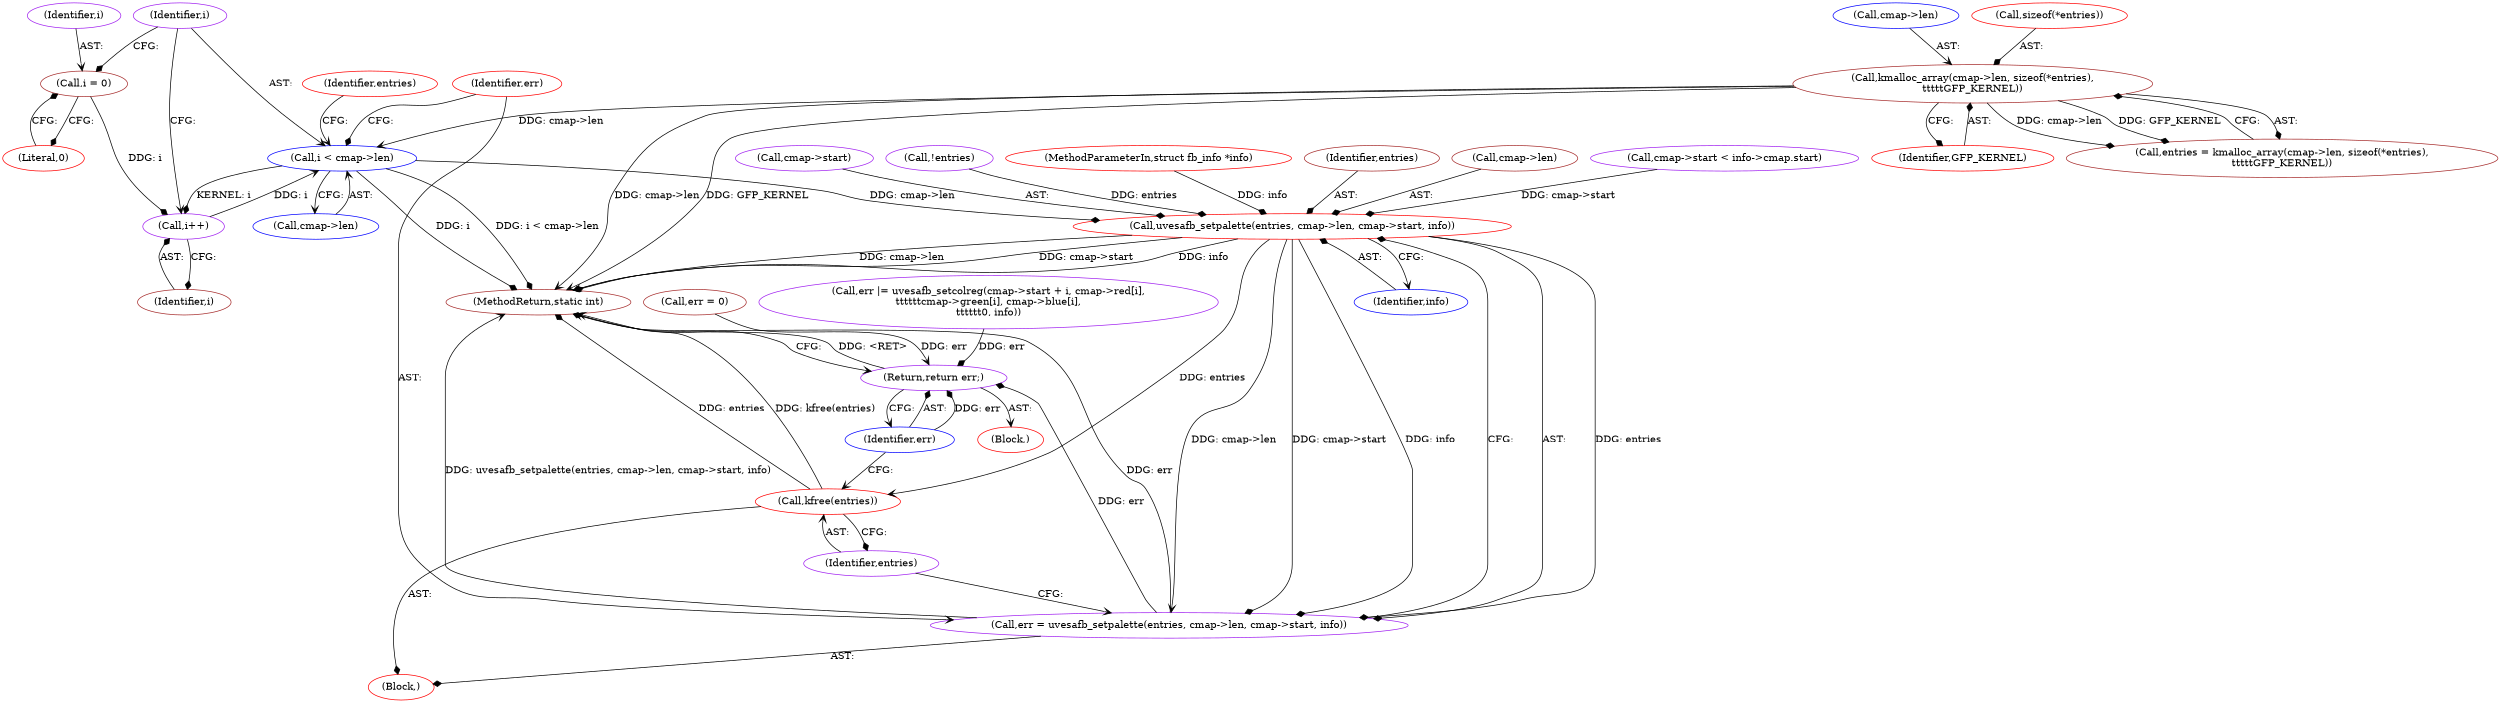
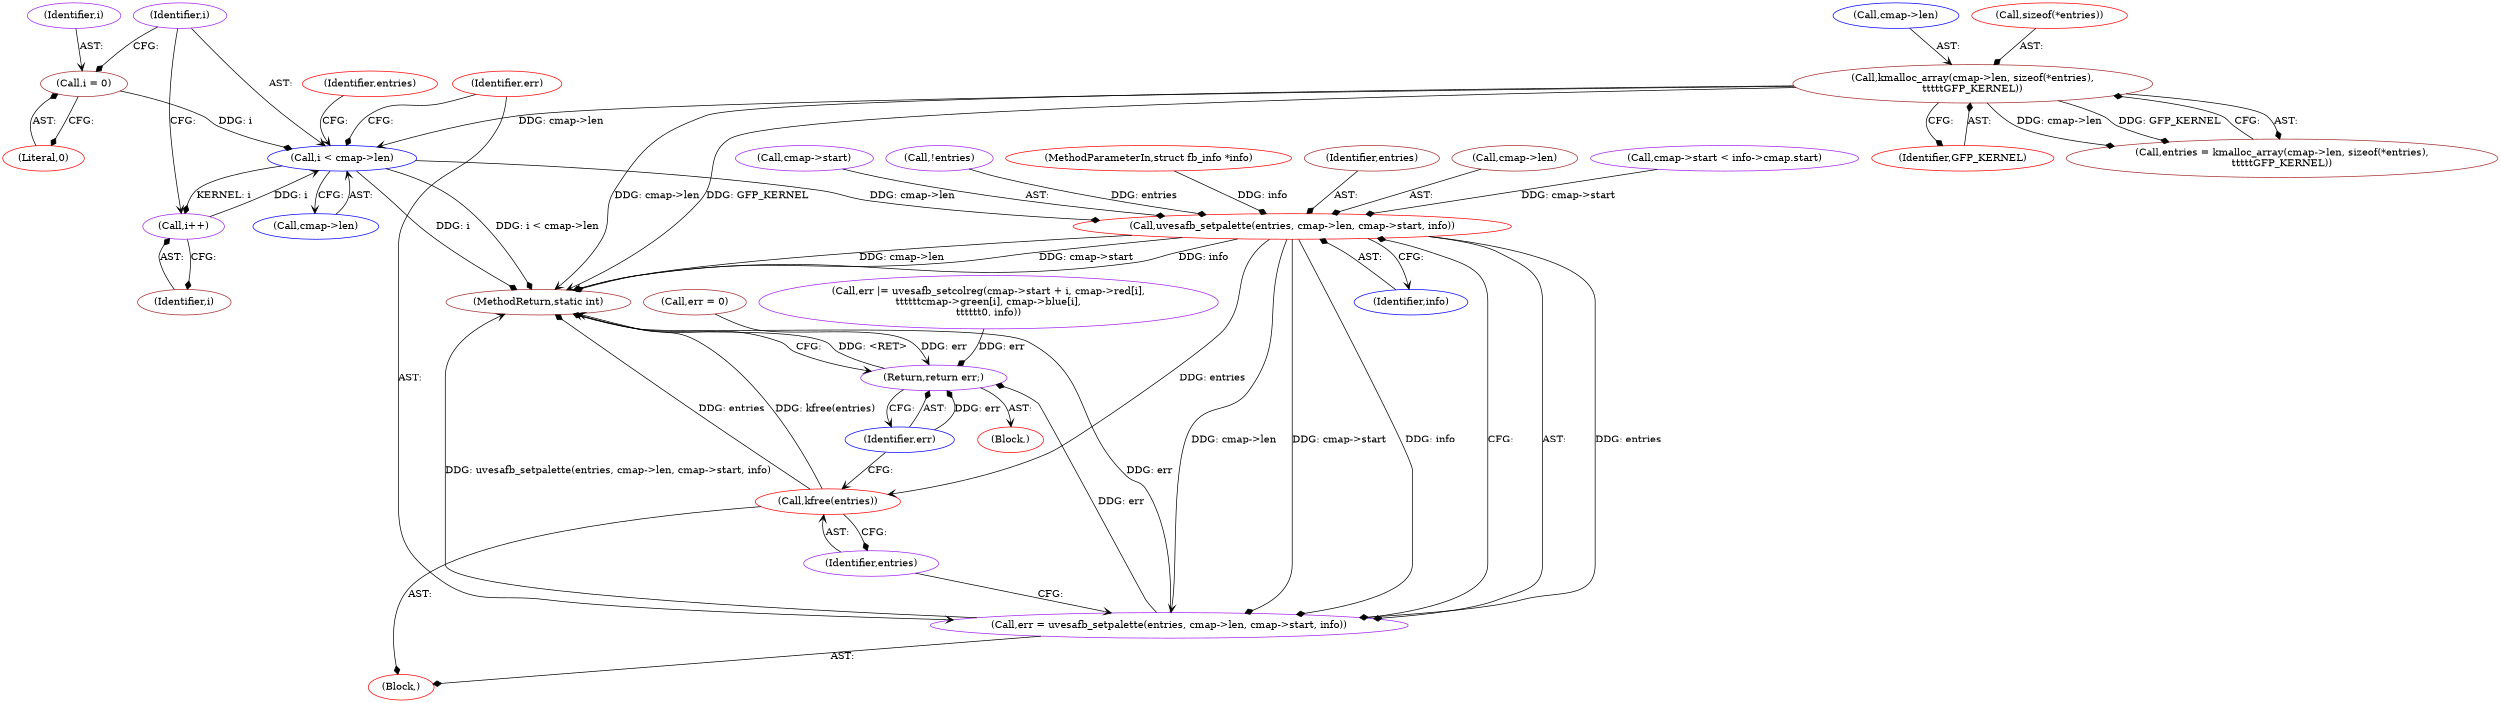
  digraph {
    node [color=purple]
    edge [arrowhead=diamond]
    n1 [color=blue label="(Call,i < cmap->len)"]
    n2 [label="(Call,i++)"]
    n3 [color=red label="(Call,uvesafb_setpalette(entries, cmap->len, cmap->start, info))"]
    n4 [color=blue label="(Call,cmap->len)"]
    n5 [color=brown label="(MethodReturn,static int)"]
    n6 [color=brown label="(Identifier,i)"]
    n7 [label="(Call,err = uvesafb_setpalette(entries, cmap->len, cmap->start, info))"]
    n8 [color=red label="(Call,kfree(entries))"]
    n9 [color=blue label="(Identifier,info)"]
    n10 [label="(Return,return err;)"]
    n11 [color=brown label="(Call,i = 0)"]
    n12 [color=red label="(Literal,0)"]
    n13 [color=brown label="(Call,kmalloc_array(cmap->len, sizeof(*entries),\n\t\t\t\t\tGFP_KERNEL))"]
    n14 [color=red label="(Identifier,GFP_KERNEL)"]
    n15 [color=brown label="(Call,entries = kmalloc_array(cmap->len, sizeof(*entries),\n\t\t\t\t\tGFP_KERNEL))"]
    n16 [color=red label="(Block,)"]
    n17 [label="(Identifier,entries)"]
    n18 [color=red label="(Block,)"]
    n19 [color=blue label="(Identifier,err)"]
    n20 [label="(Call,err |= uvesafb_setcolreg(cmap->start + i, cmap->red[i],\n\t\t\t\t\t\tcmap->green[i], cmap->blue[i],\n\t\t\t\t\t\t0, info))"]
    n21 [label="(Call,cmap->start)"]
    n22 [color=red label="(Identifier,err)"]
    n23 [color=blue label="(Call,cmap->len)"]
    n24 [color=red label="(Identifier,entries)"]
    n25 [label="(Call,!entries)"]
    n26 [label="(Identifier,i)"]
    n27 [color=brown label="(Call,err = 0)"]
    n28 [label="(Identifier,i)"]
    n29 [color=red label="(MethodParameterIn,struct fb_info *info)"]
    n30 [color=brown label="(Identifier,entries)"]
    n31 [color=brown label="(Call,cmap->len)"]
    n32 [color=red label="(Call,sizeof(*entries))"]
    n33 [label="(Call,cmap->start < info->cmap.start)"]
    n1 -> n2 [label="KERNEL: i"]
    n1 -> n3 [label="DDG: cmap->len"]
    n1 -> n4 [arrowhead=vee label="CFG: "]
    n1 -> n5 [label="DDG: i < cmap->len"]
    n1 -> n5 [label="DDG: i"]
    n2 -> n1 [arrowhead=vee label="DDG: i"]
    n2 -> n6 [label="CFG: "]
    n3 -> n5 [label="DDG: cmap->len"]
    n3 -> n5 [label="DDG: cmap->start"]
    n3 -> n5 [arrowhead=vee label="DDG: info"]
    n3 -> n7 [label="AST: "]
    n3 -> n7 [label="DDG: entries"]
    n3 -> n7 [arrowhead=vee label="DDG: cmap->len"]
    n3 -> n7 [label="DDG: cmap->start"]
    n3 -> n7 [label="DDG: info"]
    n3 -> n8 [arrowhead=vee label="DDG: entries"]
    n3 -> n9 [arrowhead=vee label="CFG: "]
    n4 -> n1 [arrowhead=vee label="AST: "]
    n5 -> n10 [arrowhead=vee label="CFG: "]
    n6 -> n2 [label="AST: "]
    n7 -> n3 [label="CFG: "]
    n7 -> n5 [arrowhead=vee label="DDG: uvesafb_setpalette(entries, cmap->len, cmap->start, info)"]
    n7 -> n5 [label="DDG: err"]
    n7 -> n10 [label="DDG: err"]
    n7 -> n16 [label="AST: "]
    n8 -> n5 [arrowhead=vee label="DDG: kfree(entries)"]
    n8 -> n5 [label="DDG: entries"]
    n8 -> n16 [label="AST: "]
    n8 -> n17 [label="CFG: "]
    n9 -> n3 [label="AST: "]
    n10 -> n5 [arrowhead=vee label="DDG: <RET>"]
    n10 -> n18 [arrowhead=vee label="AST: "]
    n10 -> n19 [arrowhead=vee label="CFG: "]
-   n11 -> n2 [label="DDG: i"]
+   n11 -> n1 [label="DDG: i"]
    n11 -> n12 [label="CFG: "]
-   n12 -> n11 [label="CFG: "]
+   n12 -> n11 [label="AST: "]
    n13 -> n1 [arrowhead=vee label="DDG: cmap->len"]
    n13 -> n5 [arrowhead=vee label="DDG: cmap->len"]
    n13 -> n5 [arrowhead=vee label="DDG: GFP_KERNEL"]
    n13 -> n14 [label="CFG: "]
    n13 -> n15 [label="AST: "]
    n13 -> n15 [label="DDG: cmap->len"]
    n13 -> n15 [label="DDG: GFP_KERNEL"]
    n14 -> n13 [label="AST: "]
    n15 -> n13 [label="CFG: "]
    n17 -> n7 [arrowhead=vee label="CFG: "]
    n17 -> n8 [arrowhead=vee label="AST: "]
    n19 -> n8 [arrowhead=vee label="CFG: "]
    n19 -> n10 [label="AST: "]
    n19 -> n10 [label="DDG: err"]
    n20 -> n10 [label="DDG: err"]
    n21 -> n3 [label="AST: "]
    n22 -> n1 [label="CFG: "]
    n22 -> n7 [arrowhead=vee label="AST: "]
    n23 -> n13 [arrowhead=vee label="AST: "]
    n24 -> n1 [arrowhead=vee label="CFG: "]
    n25 -> n3 [label="DDG: entries"]
    n26 -> n1 [arrowhead=vee label="AST: "]
    n26 -> n2 [arrowhead=vee label="CFG: "]
    n26 -> n11 [label="CFG: "]
    n27 -> n10 [arrowhead=vee label="DDG: err"]
    n28 -> n11 [arrowhead=vee label="AST: "]
    n29 -> n3 [label="DDG: info"]
    n30 -> n3 [label="AST: "]
    n31 -> n3 [label="AST: "]
    n32 -> n13 [label="AST: "]
    n33 -> n3 [label="DDG: cmap->start"]
  }
